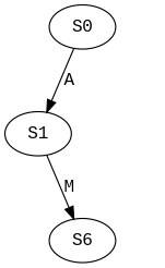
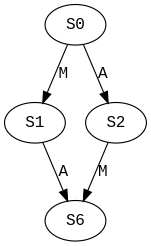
  strict digraph {
    fontname="Liberation Mono"
    node [fontname="Liberation Mono"]
    edge [fontname="Liberation Mono"]
    S0
    S1
+   S2
    n4 [label=S6]
-   S0 -> S1 [label=A]
-   S1 -> n4 [label=M]
+   S0 -> S1 [label=M]
+   S0 -> S2 [label=A]
+   S1 -> n4 [label=A]
+   S2 -> n4 [label=M]
  }
